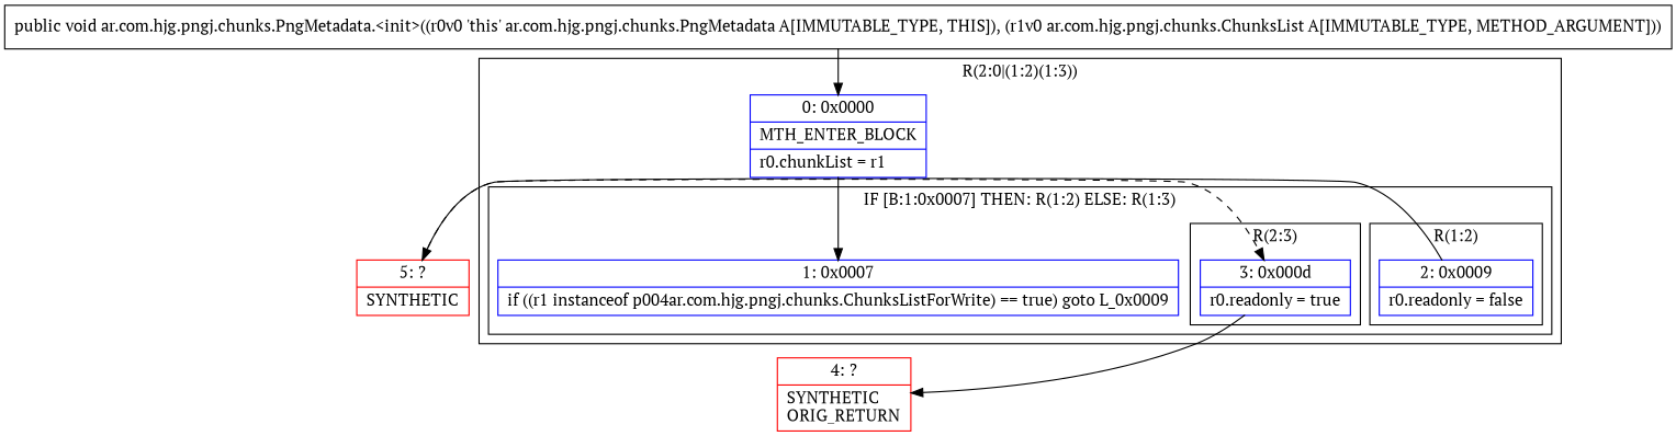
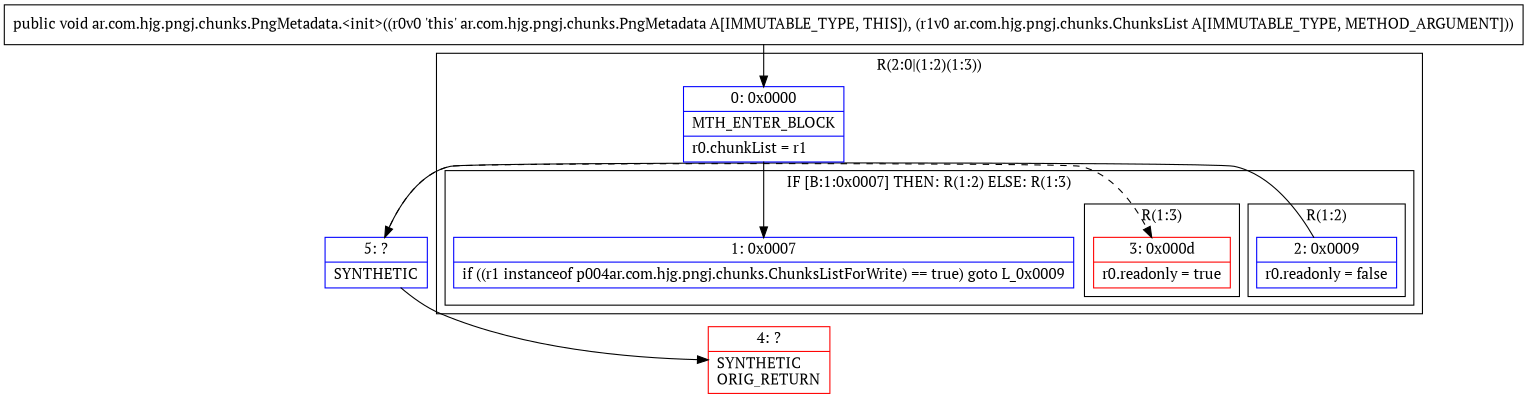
  digraph {
    fontname="PT Serif"
    node [color=blue fontname="PT Serif" shape=record]
    edge [fontname="PT Serif"]
    n1 [label="{2\:\ 0x0009|r0.readonly = false\l}"]
-   n2 [label="{3\:\ 0x000d|r0.readonly = true\l}"]
+   n2 [color=red label="{3\:\ 0x000d|r0.readonly = true\l}"]
    n3 [label="{1\:\ 0x0007|if ((r1 instanceof p004ar.com.hjg.pngj.chunks.ChunksListForWrite) == true) goto L_0x0009\l}"]
    n4 [label="{0\:\ 0x0000|MTH_ENTER_BLOCK\l|r0.chunkList = r1\l}"]
-   n5 [color=red label="{5\:\ ?|SYNTHETIC\l}"]
+   n5 [label="{5\:\ ?|SYNTHETIC\l}"]
    n6 [color=red label="{4\:\ ?|SYNTHETIC\lORIG_RETURN\l}"]
    n7 [label="{public void ar.com.hjg.pngj.chunks.PngMetadata.\<init\>((r0v0 'this' ar.com.hjg.pngj.chunks.PngMetadata A[IMMUTABLE_TYPE, THIS]), (r1v0 ar.com.hjg.pngj.chunks.ChunksList A[IMMUTABLE_TYPE, METHOD_ARGUMENT])) }" color=""]
    subgraph cluster_1 {
      label="R(2:0|(1:2)(1:3))"
      n4
      subgraph cluster_2 {
        label="IF [B:1:0x0007] THEN: R(1:2) ELSE: R(1:3)"
        n3
        subgraph cluster_3 {
          label="R(1:2)"
          n1
        }
        subgraph cluster_4 {
-         label="R(2:3)"
+         label="R(1:3)"
          n2
        }
      }
    }
    n1 -> n5
-   n2 -> n6
+   n5 -> n6
    n4 -> n3
    n5 -> n2 [style=dashed]
    n7 -> n4
  }
